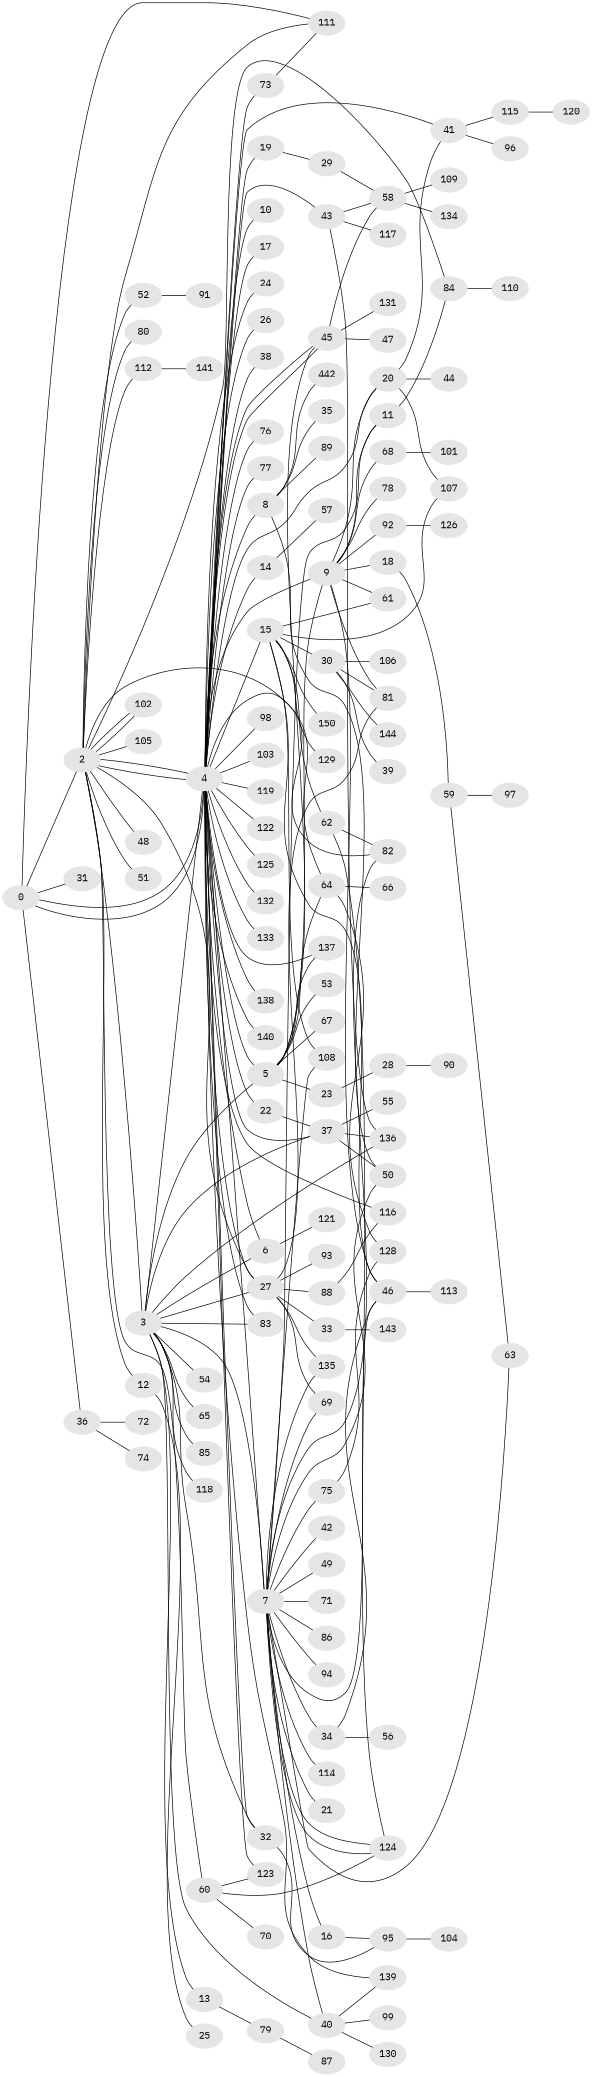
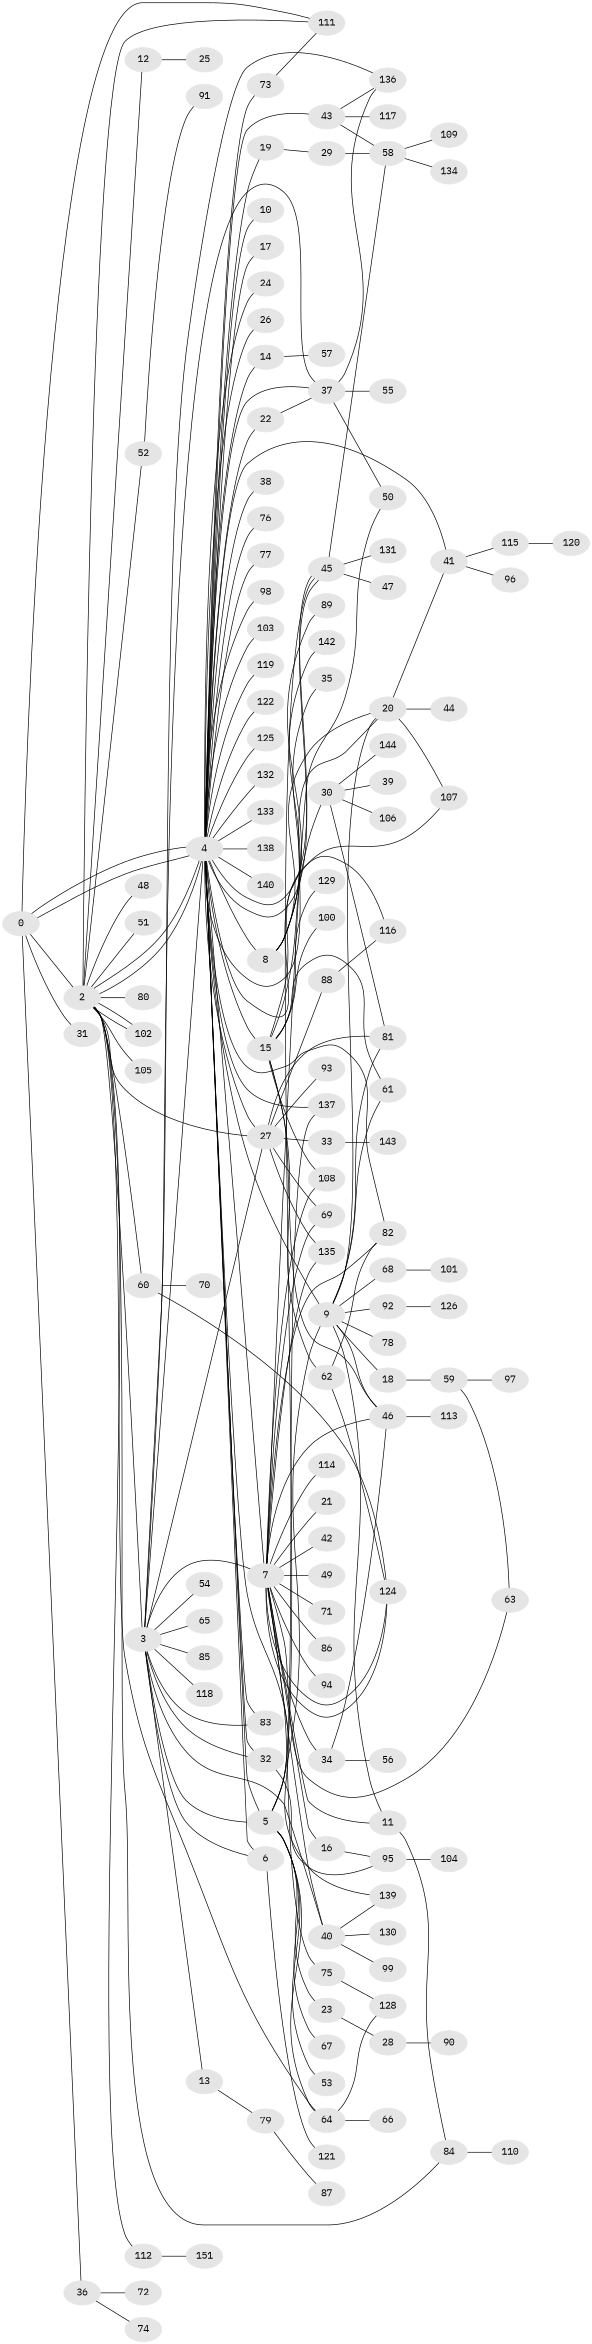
  graph {
    fontname="IBM Plex Mono"
    rankdir=LR
    node [color=gray90 fontname="IBM Plex Mono" style=filled]
    edge [fontname="IBM Plex Mono"]
    n1 [label=0]
    2
    4
    31
    36
    111
    3
    12
    27
    48
    51
    52
    60
    64
    80
    84
    102
    105
    112
    5
    6
    7
    32
    37
    83
    8
    9
    10
    14
    15
    17
    19
    20
    22
    24
    26
    38
    41
    43
    45
    73
    76
    77
    82
    98
    103
    116
    119
    122
-   123
    125
    132
    133
    137
    138
    139
    140
    72
    74
    13
    40
    54
    65
    85
    118
    136
    25
    69
    135
    81
    33
    88
    93
    91
    124
    70
    66
    128
    110
-   141
+   141 [label=151]
    23
    53
    67
    121
    11
    16
    21
    34
    42
    46
    49
    50
    63
    71
    75
    86
    94
    108
    114
    79
    95
    55
    99
    130
    35
    89
-   142 [label=442]
+   142
    18
    61
    68
    78
    92
    57
    30
    62
-   100 [label=150]
+   100
    107
    129
    29
    44
    96
    115
    58
    117
    47
    131
    28
    56
    113
    59
    101
    126
    87
    39
    106
    144
    104
    97
    90
    143
    109
    134
    120
    n1 -- 2
    n1 -- 4
    n1 -- 4
    n1 -- 31
    n1 -- 36
    n1 -- 111
    2 -- 4
    2 -- 4
    2 -- 111
    2 -- 3
    2 -- 12
    2 -- 27
    2 -- 48
    2 -- 51
    2 -- 52
    2 -- 60
    2 -- 64
    2 -- 80
    2 -- 84
    2 -- 102
    2 -- 102
    2 -- 105
    2 -- 112
    4 -- 27
    4 -- 5
    4 -- 6
    4 -- 7
    4 -- 32
    4 -- 37
    4 -- 83
    4 -- 8
    4 -- 9
    4 -- 10
    4 -- 14
    4 -- 15
    4 -- 17
    4 -- 19
    4 -- 20
    4 -- 22
    4 -- 24
    4 -- 26
    4 -- 38
    4 -- 41
    4 -- 43
    4 -- 45
    4 -- 45
    4 -- 73
    4 -- 76
    4 -- 77
    4 -- 82
    4 -- 98
    4 -- 103
    4 -- 116
    4 -- 119
    4 -- 122
-   4 -- 123
    4 -- 125
    4 -- 132
    4 -- 133
    4 -- 137
    4 -- 138
    4 -- 139
    4 -- 140
    36 -- 72
    36 -- 74
    3 -- 4
    3 -- 27
    3 -- 5
    3 -- 6
    3 -- 7
    3 -- 32
    3 -- 37
    3 -- 83
    3 -- 13
    3 -- 40
    3 -- 54
    3 -- 65
    3 -- 85
    3 -- 118
    3 -- 136
    12 -- 25
    27 -- 69
    27 -- 135
    27 -- 81
    27 -- 33
    27 -- 88
    27 -- 93
    52 -- 91
-   60 -- 123
    60 -- 124
    60 -- 70
    64 -- 66
    64 -- 128
    84 -- 110
    112 -- 141
    5 -- 64
    5 -- 9
    5 -- 45
    5 -- 137
    5 -- 23
    5 -- 53
    5 -- 67
    6 -- 121
    7 -- 82
    7 -- 40
    7 -- 69
    7 -- 135
    7 -- 124
    7 -- 124
    7 -- 11
    7 -- 16
    7 -- 21
    7 -- 34
    7 -- 42
    7 -- 46
    7 -- 49
    7 -- 50
    7 -- 63
    7 -- 71
    7 -- 75
    7 -- 86
    7 -- 94
    7 -- 108
    7 -- 114
    32 -- 95
    37 -- 136
    37 -- 50
    37 -- 55
-   8 -- 50
+   8 -- 20
    8 -- 35
    8 -- 89
    8 -- 142
    9 -- 20
    9 -- 81
    9 -- 11
    9 -- 46
    9 -- 18
    9 -- 61
    9 -- 68
    9 -- 78
    9 -- 92
    14 -- 57
    15 -- 46
    15 -- 108
    15 -- 61
    15 -- 30
    15 -- 62
    15 -- 100
    15 -- 107
    15 -- 129
    19 -- 29
    20 -- 41
    20 -- 107
    20 -- 44
    22 -- 37
    41 -- 96
    41 -- 115
    43 -- 136
    43 -- 58
    43 -- 117
    45 -- 58
    45 -- 47
    45 -- 131
    73 -- 111
    13 -- 79
    40 -- 139
    40 -- 99
    40 -- 130
    33 -- 143
    88 -- 116
    23 -- 28
    11 -- 84
    16 -- 95
    34 -- 46
    34 -- 56
    46 -- 113
    75 -- 128
    79 -- 87
    95 -- 104
    18 -- 59
    68 -- 101
    92 -- 126
    30 -- 81
    30 -- 39
    30 -- 106
    30 -- 144
    62 -- 82
    62 -- 124
    29 -- 58
    115 -- 120
    58 -- 109
    58 -- 134
    28 -- 90
    59 -- 63
    59 -- 97
  }
